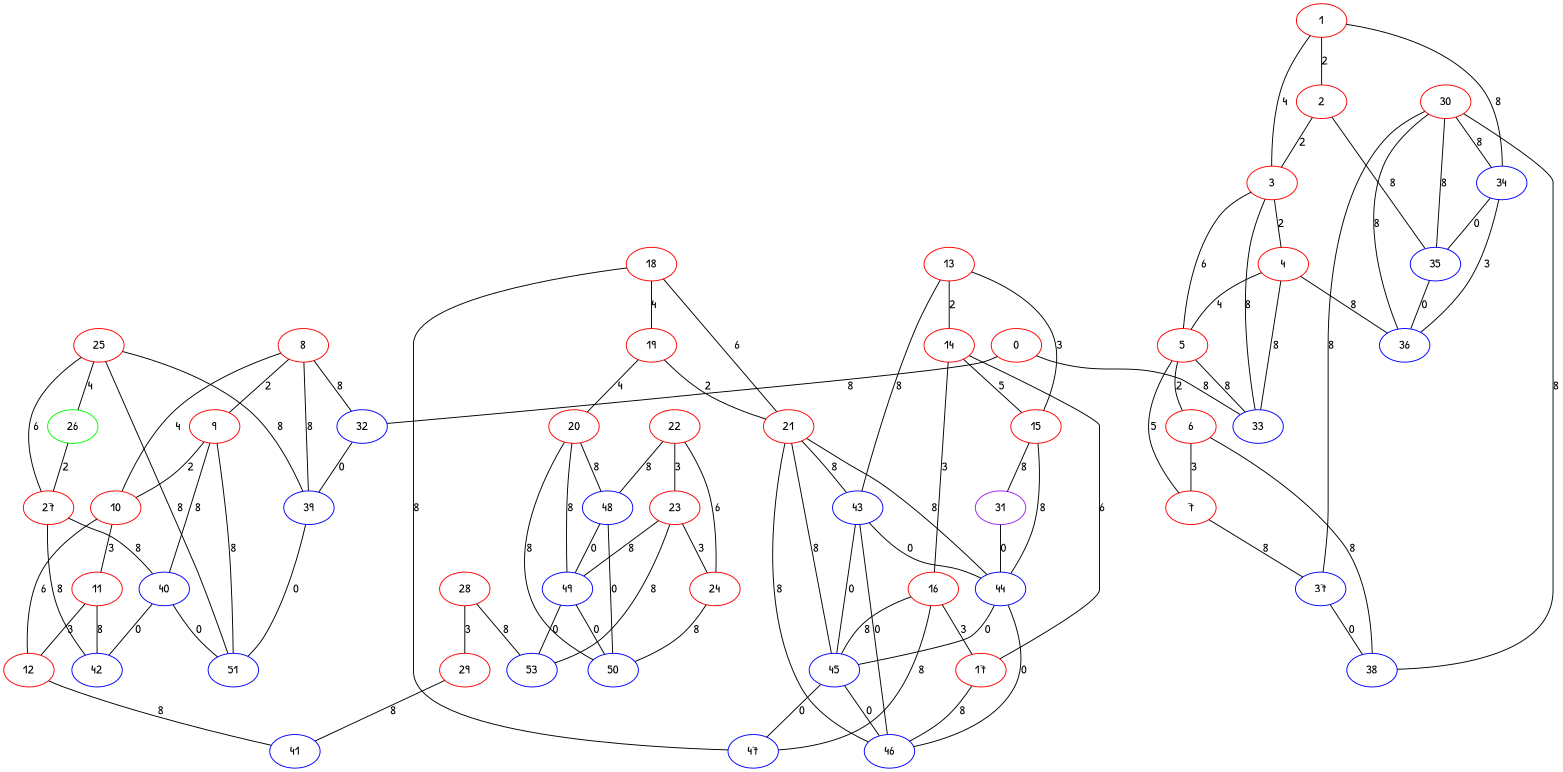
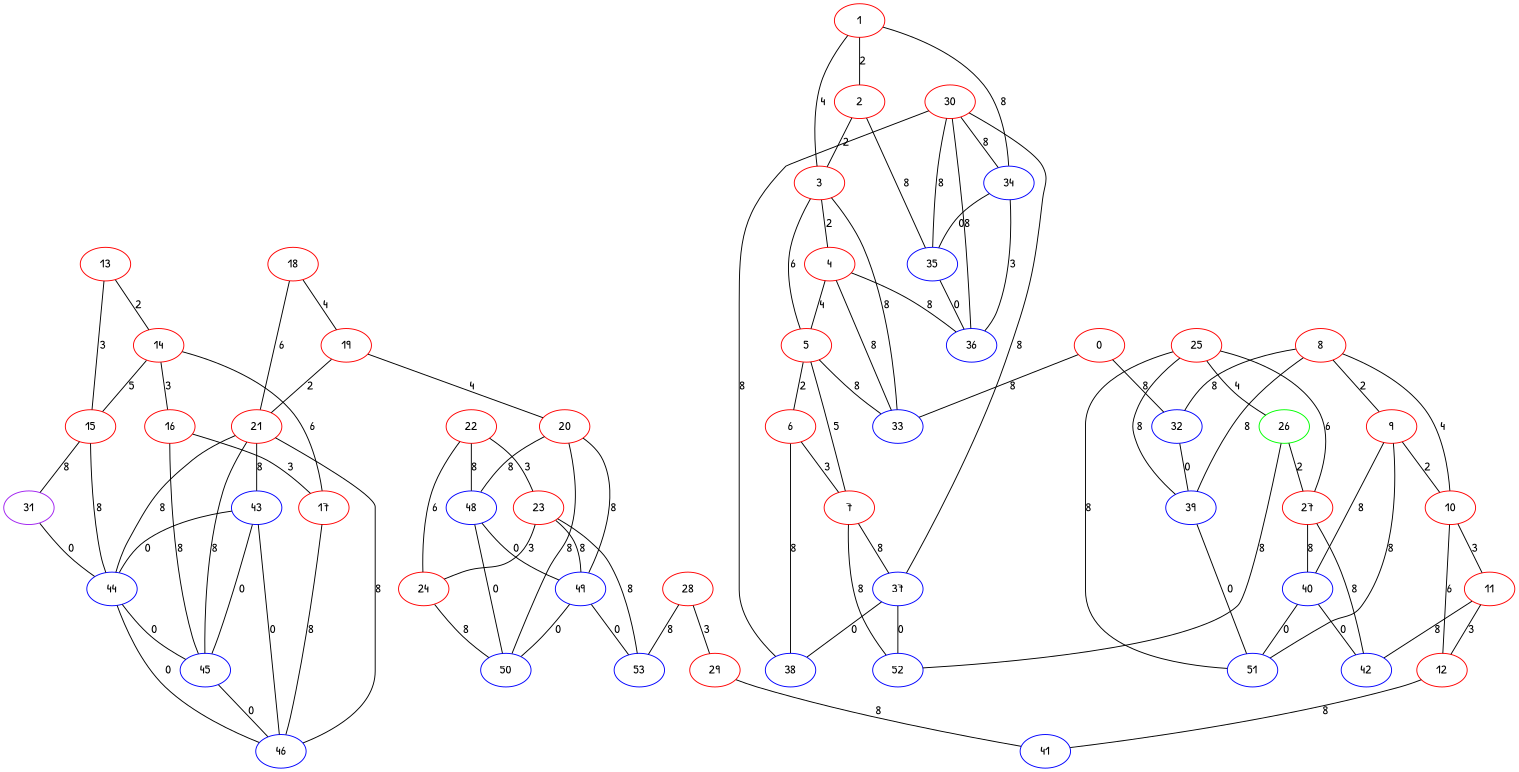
  graph {
    fontname="Patrick Hand"
    node [color=red fontname="Patrick Hand" weight=1]
    edge [fontname="Patrick Hand"]
    32 [color=blue weight=3]
    0
    33 [color=blue weight=3]
    39 [color=blue weight=3]
    1
    2
    3
    34 [color=blue weight=3]
    35 [color=blue weight=3]
    4
    5
    36 [color=blue weight=3]
    6
    7
    38 [color=blue weight=3]
    37 [color=blue weight=3]
+   52 [color=blue weight=3]
    8
    9
    10
    40 [color=blue weight=3]
    51 [color=blue weight=3]
    11
    12
    42 [color=blue weight=3]
    41 [color=blue weight=3]
    13
    14
    15
    43 [color=blue weight=3]
    16
    17
    31 [color=purple weight=4]
    44 [color=blue weight=3]
    45 [color=blue weight=3]
    46 [color=blue weight=3]
-   47 [color=blue weight=3]
    18
    19
    21
    20
    48 [color=blue weight=3]
    49 [color=blue weight=3]
    50 [color=blue weight=3]
    53 [color=blue weight=3]
    22
    23
    24
    25
    26 [color=green weight=2]
    27
    28
    29
    30
    32 -- 39 [label=0]
    0 -- 32 [label=8]
    0 -- 33 [label=8]
    39 -- 51 [label=0]
    1 -- 2 [label=2]
    1 -- 3 [label=4]
    1 -- 34 [label=8]
    2 -- 3 [label=2]
    2 -- 35 [label=8]
    3 -- 33 [label=8]
    3 -- 4 [label=2]
    3 -- 5 [label=6]
    34 -- 35 [label=0]
    34 -- 36 [label=3]
    35 -- 36 [label=0]
    4 -- 33 [label=8]
    4 -- 5 [label=4]
    4 -- 36 [label=8]
    5 -- 33 [label=8]
    5 -- 6 [label=2]
    5 -- 7 [label=5]
    6 -- 7 [label=3]
    6 -- 38 [label=8]
    7 -- 37 [label=8]
+   7 -- 52 [label=8]
    37 -- 38 [label=0]
+   37 -- 52 [label=0]
    8 -- 32 [label=8]
    8 -- 39 [label=8]
    8 -- 9 [label=2]
    8 -- 10 [label=4]
    9 -- 10 [label=2]
    9 -- 40 [label=8]
    9 -- 51 [label=8]
    10 -- 11 [label=3]
    10 -- 12 [label=6]
    40 -- 51 [label=0]
    40 -- 42 [label=0]
    11 -- 12 [label=3]
    11 -- 42 [label=8]
    12 -- 41 [label=8]
    13 -- 14 [label=2]
    13 -- 15 [label=3]
-   13 -- 43 [label=8]
    14 -- 15 [label=5]
    14 -- 16 [label=3]
    14 -- 17 [label=6]
    15 -- 31 [label=8]
    15 -- 44 [label=8]
    43 -- 44 [label=0]
    43 -- 45 [label=0]
    43 -- 46 [label=0]
    16 -- 17 [label=3]
    16 -- 45 [label=8]
-   16 -- 47 [label=8]
    17 -- 46 [label=8]
    31 -- 44 [label=0]
    44 -- 45 [label=0]
    44 -- 46 [label=0]
    45 -- 46 [label=0]
-   45 -- 47 [label=0]
-   18 -- 47 [label=8]
    18 -- 19 [label=4]
    18 -- 21 [label=6]
    19 -- 21 [label=2]
    19 -- 20 [label=4]
    21 -- 43 [label=8]
    21 -- 44 [label=8]
    21 -- 45 [label=8]
    21 -- 46 [label=8]
    20 -- 48 [label=8]
    20 -- 49 [label=8]
    20 -- 50 [label=8]
    48 -- 49 [label=0]
    48 -- 50 [label=0]
    49 -- 50 [label=0]
    49 -- 53 [label=0]
    22 -- 48 [label=8]
    22 -- 23 [label=3]
    22 -- 24 [label=6]
    23 -- 49 [label=8]
    23 -- 53 [label=8]
    23 -- 24 [label=3]
    24 -- 50 [label=8]
    25 -- 39 [label=8]
    25 -- 51 [label=8]
    25 -- 26 [label=4]
    25 -- 27 [label=6]
+   26 -- 52 [label=8]
    26 -- 27 [label=2]
    27 -- 40 [label=8]
    27 -- 42 [label=8]
    28 -- 53 [label=8]
    28 -- 29 [label=3]
    29 -- 41 [label=8]
    30 -- 34 [label=8]
    30 -- 35 [label=8]
    30 -- 36 [label=8]
    30 -- 38 [label=8]
    30 -- 37 [label=8]
  }
